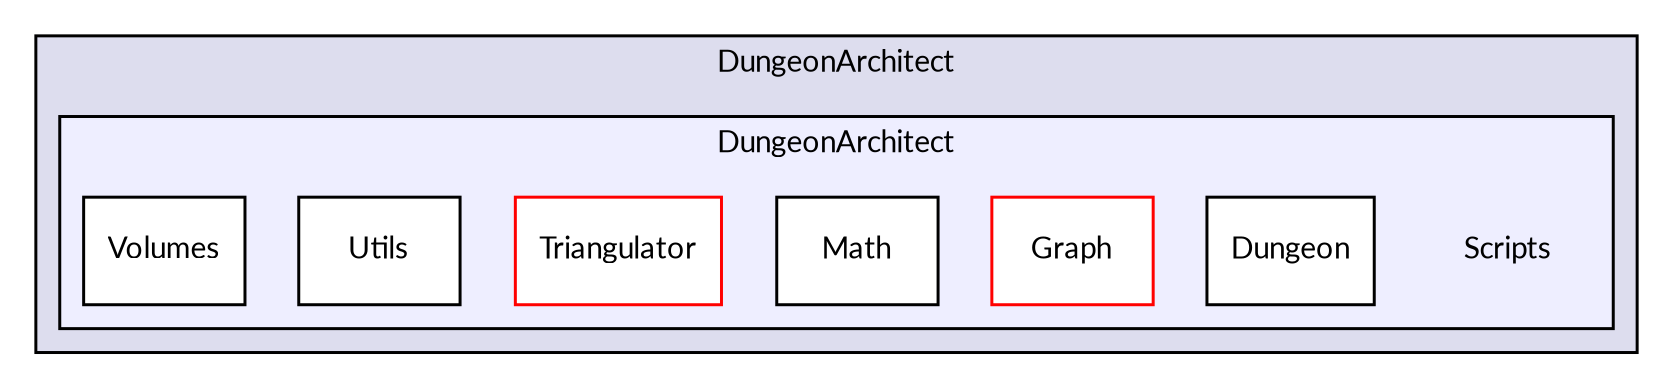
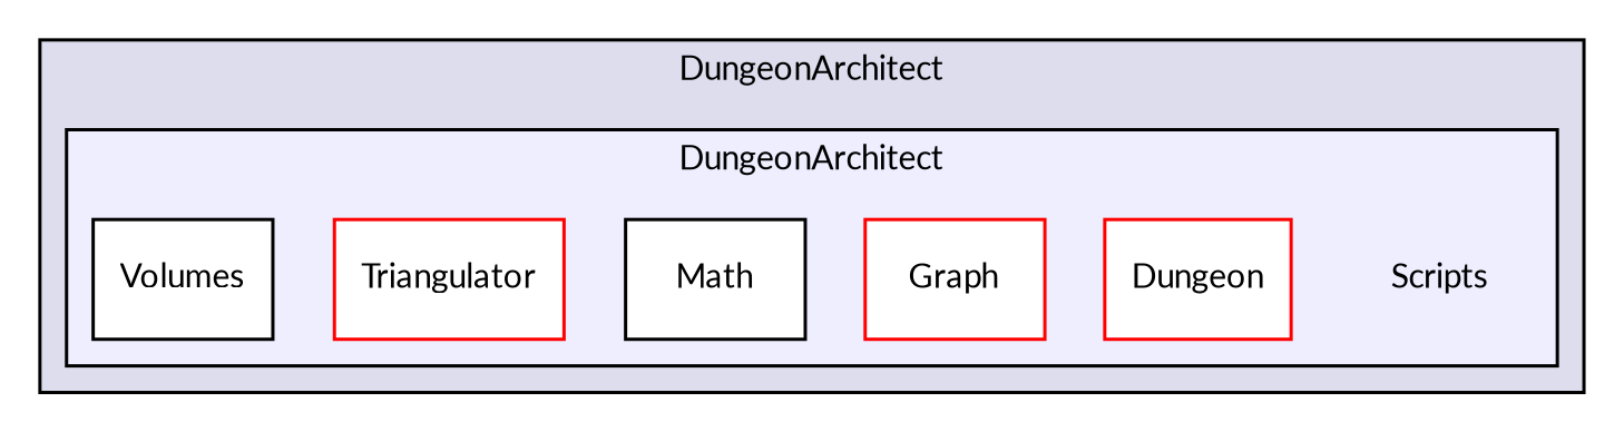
  digraph {
    compound=true
    fontname=Lato
    node [fontname=Lato fontsize=10 shape=box color=red fillcolor=white style=filled]
    n1 [label=Scripts shape=plaintext color="" fillcolor="" style=""]
-   n2 [color=black label=Dungeon]
+   n2 [label=Dungeon]
    n3 [label="Graph"]
    n4 [color=black label=Math]
    n5 [label=Triangulator]
-   n6 [color=black label=Utils]
    n7 [color=black label=Volumes]
    subgraph cluster_1 {
      bgcolor="#ddddee"
      fontsize=10
      label=DungeonArchitect
      pencolor=black
      subgraph cluster_2 {
        bgcolor="#eeeeff"
        fontsize=10
        pencolor=black
        n1
        n2
        n3
        n4
        n5
-       n6
        n7
      }
    }
  }
